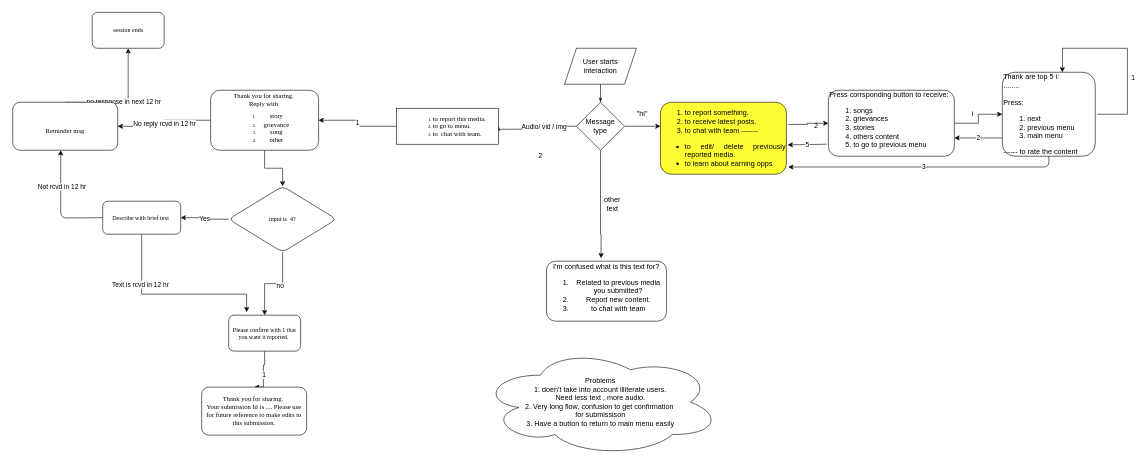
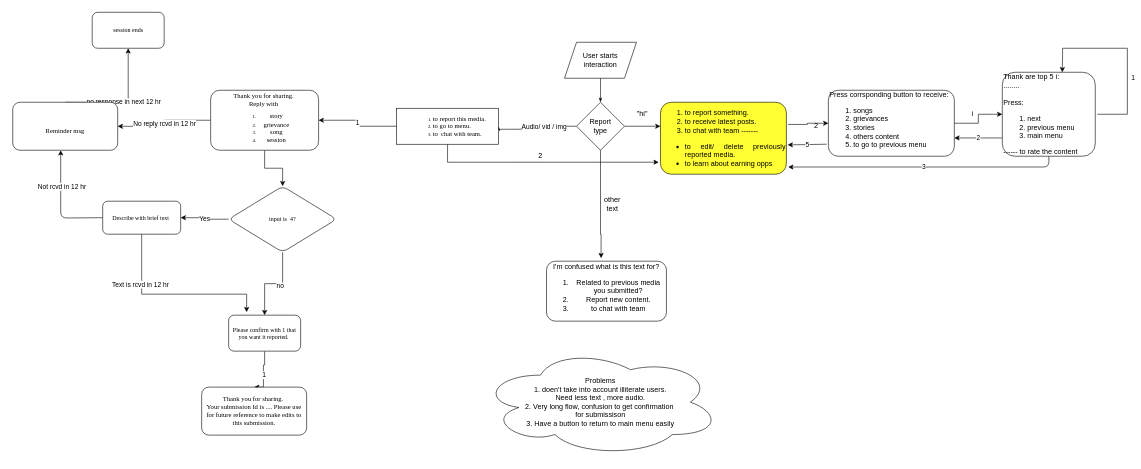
  <mxCell id="0" />
  <mxCell id="1" parent="0" />
- <mxCell id="2" value="User starts &lt;br&gt;interaction" style="shape=parallelogram;perimeter=parallelogramPerimeter;whiteSpace=wrap;html=1;fixedSize=1;" parent="1" vertex="1"><mxGeometry x="940" y="80" width="120" height="60" as="geometry" /></mxCell>
+ <mxCell id="2" value="User starts &lt;br&gt;interaction" style="shape=parallelogram;perimeter=parallelogramPerimeter;whiteSpace=wrap;html=1;fixedSize=1;" parent="1" vertex="1"><mxGeometry x="940" y="70" width="120" height="60" as="geometry" /></mxCell>
  <mxCell id="3" style="edgeStyle=orthogonalEdgeStyle;rounded=1;html=1;labelBackgroundColor=none;startArrow=none;startFill=0;startSize=5;endArrow=classicThin;endFill=1;endSize=5;jettySize=auto;orthogonalLoop=1;strokeWidth=1;fontFamily=Verdana;fontSize=8;entryX=1;entryY=0.5;entryDx=0;entryDy=0;exitX=0;exitY=0.5;exitDx=0;exitDy=0;" parent="1" source="7" target="11" edge="1"><mxGeometry relative="1" as="geometry"><Array as="points"><mxPoint x="910" y="210" /><mxPoint x="910" y="215" /></Array><mxPoint x="970" y="270" as="sourcePoint" /><mxPoint x="830" y="305" as="targetPoint" /></mxGeometry></mxCell>
  <mxCell id="4" value="Audio/ vid / img" style="edgeLabel;html=1;align=center;verticalAlign=middle;resizable=0;points=[];" parent="3" vertex="1" connectable="0"><mxGeometry x="0.34" y="-3" relative="1" as="geometry"><mxPoint x="34" y="-2" as="offset" /></mxGeometry></mxCell>
  <mxCell id="5" value="" style="edgeStyle=orthogonalEdgeStyle;rounded=0;orthogonalLoop=1;jettySize=auto;html=1;" parent="1" source="7" edge="1"><mxGeometry relative="1" as="geometry"><mxPoint x="1100" y="210" as="targetPoint" /></mxGeometry></mxCell>
  <mxCell id="6" style="edgeStyle=orthogonalEdgeStyle;rounded=0;orthogonalLoop=1;jettySize=auto;html=1;exitX=0.5;exitY=1;exitDx=0;exitDy=0;entryX=0.455;entryY=-0.05;entryDx=0;entryDy=0;entryPerimeter=0;" parent="1" source="7" target="16" edge="1"><mxGeometry relative="1" as="geometry"><mxPoint x="1000" y="390" as="targetPoint" /><Array as="points"><mxPoint x="1000" y="390" /><mxPoint x="1001" y="390" /></Array></mxGeometry></mxCell>
- <mxCell id="7" value="Message &lt;br&gt;type" style="rhombus;whiteSpace=wrap;html=1;" parent="1" vertex="1"><mxGeometry x="960" y="170" width="80" height="80" as="geometry" /></mxCell>
+ <mxCell id="7" value="Report &lt;br&gt;type" style="rhombus;whiteSpace=wrap;html=1;" parent="1" vertex="1"><mxGeometry x="960" y="170" width="80" height="80" as="geometry" /></mxCell>
  <mxCell id="8" style="edgeStyle=orthogonalEdgeStyle;rounded=1;html=1;labelBackgroundColor=none;startArrow=none;startFill=0;startSize=5;endArrow=classicThin;endFill=1;endSize=5;jettySize=auto;orthogonalLoop=1;strokeWidth=1;fontFamily=Verdana;fontSize=8;exitX=0.5;exitY=1;exitDx=0;exitDy=0;" parent="1" source="2" edge="1"><mxGeometry relative="1" as="geometry"><mxPoint x="890" y="209.5" as="sourcePoint" /><mxPoint x="1000" y="170" as="targetPoint" /></mxGeometry></mxCell>
+ <mxCell id="9" value="" style="edgeStyle=orthogonalEdgeStyle;rounded=0;orthogonalLoop=1;jettySize=auto;html=1;entryX=-0.014;entryY=0.833;entryDx=0;entryDy=0;entryPerimeter=0;" parent="1" source="11" target="14" edge="1"><mxGeometry relative="1" as="geometry"><mxPoint x="1090" y="270" as="targetPoint" /><Array as="points"><mxPoint x="745" y="270" /></Array></mxGeometry></mxCell>
  <mxCell id="10" value="No reply rcvd in 12 hr" style="edgeStyle=orthogonalEdgeStyle;rounded=0;orthogonalLoop=1;jettySize=auto;html=1;" parent="1" source="31" edge="1"><mxGeometry relative="1" as="geometry"><mxPoint x="195" y="210" as="targetPoint" /></mxGeometry></mxCell>
  <mxCell id="11" value="&lt;p&gt;&lt;/p&gt;&lt;ol&gt;&lt;li style=&quot;text-align: left&quot;&gt;&lt;font style=&quot;font-size: 11px&quot;&gt;to report this media.&lt;br&gt;&lt;/font&gt;&lt;/li&gt;&lt;li style=&quot;text-align: left&quot;&gt;&lt;font style=&quot;font-size: 11px&quot;&gt;to go to menu.&lt;br&gt;&lt;/font&gt;&lt;/li&gt;&lt;li&gt;&lt;div style=&quot;text-align: left&quot;&gt;&lt;span style=&quot;font-size: 11px&quot;&gt;to&amp;nbsp;&amp;nbsp;chat with team.&amp;nbsp;&lt;/span&gt;&lt;/div&gt;&lt;/li&gt;&lt;/ol&gt;&lt;p&gt;&lt;/p&gt;" style="whiteSpace=wrap;html=1;shadow=0;labelBackgroundColor=none;strokeWidth=1;fontFamily=Verdana;fontSize=8;align=center;rounded=0;" parent="1" vertex="1"><mxGeometry x="660" y="180" width="170" height="60" as="geometry" /></mxCell>
  <mxCell id="12" value="&quot;hi&quot;" style="text;html=1;strokeColor=none;fillColor=none;align=center;verticalAlign=middle;whiteSpace=wrap;rounded=0;" parent="1" vertex="1"><mxGeometry x="1050" y="180" width="40" height="20" as="geometry" /></mxCell>
  <mxCell id="13" value="" style="edgeStyle=orthogonalEdgeStyle;rounded=0;orthogonalLoop=1;jettySize=auto;html=1;exitX=1.014;exitY=0.308;exitDx=0;exitDy=0;exitPerimeter=0;" parent="1" source="14" target="19" edge="1"><mxGeometry relative="1" as="geometry" /></mxCell>
  <mxCell id="14" value="&lt;div style=&quot;text-align: justify&quot;&gt;&lt;ol&gt;&lt;li&gt;to report something.&lt;br&gt;&lt;/li&gt;&lt;li&gt;to receive latest posts.&lt;br&gt;&lt;/li&gt;&lt;li&gt;to chat with team -------&lt;/li&gt;&lt;/ol&gt;&lt;ul&gt;&lt;li&gt;to edit/ delete previously reported media.&lt;br&gt;&lt;/li&gt;&lt;li&gt;to learn about earning opps&lt;br&gt;&lt;/li&gt;&lt;/ul&gt;&lt;/div&gt;" style="rounded=1;whiteSpace=wrap;html=1;fillColor=#FFFF33;" parent="1" vertex="1"><mxGeometry x="1100" y="170" width="210" height="120" as="geometry" /></mxCell>
  <mxCell id="15" value="other text" style="text;html=1;strokeColor=none;fillColor=none;align=center;verticalAlign=middle;whiteSpace=wrap;rounded=0;" parent="1" vertex="1"><mxGeometry x="1000" y="330" width="40" height="20" as="geometry" /></mxCell>
  <mxCell id="16" value="I'm confused what is this text for?&lt;br&gt;&lt;ol&gt;&lt;li&gt;Related to previous media you submitted?&lt;/li&gt;&lt;li&gt;Report new content.&lt;/li&gt;&lt;li&gt;to chat with team&lt;/li&gt;&lt;/ol&gt;" style="rounded=1;whiteSpace=wrap;html=1;" parent="1" vertex="1"><mxGeometry x="910" y="435" width="200" height="100" as="geometry" /></mxCell>
  <mxCell id="17" value="2" style="text;html=1;strokeColor=none;fillColor=none;align=center;verticalAlign=middle;whiteSpace=wrap;rounded=0;" parent="1" vertex="1"><mxGeometry x="880" y="250" width="40" height="20" as="geometry" /></mxCell>
  <mxCell id="18" value="" style="edgeStyle=orthogonalEdgeStyle;rounded=0;orthogonalLoop=1;jettySize=auto;html=1;" parent="1" source="19" target="21" edge="1"><mxGeometry relative="1" as="geometry" /></mxCell>
  <mxCell id="19" value="Press corrsponding button to receive:&amp;nbsp;&lt;br&gt;&lt;ol&gt;&lt;li&gt;songs&lt;br&gt;&lt;/li&gt;&lt;li&gt;grievances&lt;/li&gt;&lt;li&gt;stories&lt;/li&gt;&lt;li&gt;others content&lt;/li&gt;&lt;li&gt;to go to previous menu&lt;/li&gt;&lt;/ol&gt;" style="whiteSpace=wrap;html=1;rounded=1;align=left;" parent="1" vertex="1"><mxGeometry x="1380" width="210" height="110" as="geometry" y="150" /></mxCell>
  <mxCell id="20" value="2" style="text;html=1;strokeColor=none;fillColor=none;align=center;verticalAlign=middle;whiteSpace=wrap;rounded=0;" parent="1" vertex="1"><mxGeometry x="1340" y="200" width="40" height="20" as="geometry" /></mxCell>
  <mxCell id="21" value="Thank are top 5 i:&amp;nbsp;&lt;br&gt;........&lt;br&gt;&lt;br&gt;Press:&lt;br&gt;&lt;ol&gt;&lt;li&gt;next&lt;/li&gt;&lt;li&gt;previous menu&lt;/li&gt;&lt;li&gt;main menu&lt;/li&gt;&lt;/ol&gt;------ to rate the content" style="whiteSpace=wrap;html=1;rounded=1;align=left;" parent="1" vertex="1"><mxGeometry x="1670" y="120" width="155" height="140" as="geometry" /></mxCell>
  <mxCell id="22" value="i" style="text;html=1;align=center;verticalAlign=middle;resizable=0;points=[];autosize=1;" parent="1" vertex="1"><mxGeometry x="1610" y="180" width="20" height="20" as="geometry" /></mxCell>
  <mxCell id="23" value="" style="edgeStyle=orthogonalEdgeStyle;rounded=0;orthogonalLoop=1;jettySize=auto;html=1;entryX=0.5;entryY=0;entryDx=0;entryDy=0;" parent="1" edge="1"><mxGeometry relative="1" as="geometry"><mxPoint x="1828.5" y="190" as="sourcePoint" /><mxPoint x="1770" y="120" as="targetPoint" /><Array as="points"><mxPoint x="1878.5" y="190" /><mxPoint x="1878.5" y="80" /><mxPoint x="1770.5" y="80" /><mxPoint x="1770.5" y="90" /></Array></mxGeometry></mxCell>
  <mxCell id="24" value="1" style="edgeLabel;html=1;align=center;verticalAlign=middle;resizable=0;points=[];" parent="23" vertex="1" connectable="0"><mxGeometry x="0.953" y="6" relative="1" as="geometry"><mxPoint x="111.38" y="16.9" as="offset" /></mxGeometry></mxCell>
  <mxCell id="25" value="2" style="endArrow=classic;html=1;" parent="1" edge="1"><mxGeometry width="50" height="50" relative="1" as="geometry"><mxPoint x="1670" y="229.5" as="sourcePoint" /><mxPoint x="1590" y="229.5" as="targetPoint" /></mxGeometry></mxCell>
  <mxCell id="26" value="3" style="endArrow=classic;html=1;entryX=1.014;entryY=0.9;entryDx=0;entryDy=0;entryPerimeter=0;exitX=0.5;exitY=1;exitDx=0;exitDy=0;" parent="1" source="21" target="14" edge="1"><mxGeometry width="50" height="50" relative="1" as="geometry"><mxPoint x="1740" y="278" as="sourcePoint" /><mxPoint x="1700" y="270" as="targetPoint" /><Array as="points"><mxPoint x="1748" y="278" /></Array></mxGeometry></mxCell>
  <mxCell id="27" value="5" style="endArrow=classic;html=1;entryX=1.01;entryY=0.592;entryDx=0;entryDy=0;entryPerimeter=0;exitX=-0.014;exitY=0.818;exitDx=0;exitDy=0;exitPerimeter=0;" parent="1" source="19" target="14" edge="1"><mxGeometry width="50" height="50" relative="1" as="geometry"><mxPoint x="1370" y="240" as="sourcePoint" /><mxPoint x="1330" y="280" as="targetPoint" /></mxGeometry></mxCell>
  <mxCell id="28" value="" style="edgeStyle=orthogonalEdgeStyle;rounded=0;orthogonalLoop=1;jettySize=auto;html=1;" parent="1" target="42" edge="1"><mxGeometry relative="1" as="geometry"><mxPoint x="107.5" y="170" as="sourcePoint" /></mxGeometry></mxCell>
  <mxCell id="29" value="no response in next 12 hr" style="edgeLabel;html=1;align=center;verticalAlign=middle;resizable=0;points=[];" parent="28" vertex="1" connectable="0"><mxGeometry x="-0.022" y="1" relative="1" as="geometry"><mxPoint x="1" as="offset" /></mxGeometry></mxCell>
  <mxCell id="30" value="" style="edgeStyle=orthogonalEdgeStyle;rounded=0;orthogonalLoop=1;jettySize=auto;html=1;" parent="1" source="31" target="36" edge="1"><mxGeometry relative="1" as="geometry" /></mxCell>
- <mxCell id="31" value="&lt;font&gt;&lt;span style=&quot;font-size: 11px&quot;&gt;Thank you for sharing.&amp;nbsp;&lt;/span&gt;&lt;br&gt;&lt;span style=&quot;font-size: 11px&quot;&gt;Reply with&amp;nbsp;&lt;/span&gt;&lt;br&gt;&lt;ol&gt;&lt;li&gt;&lt;span style=&quot;font-size: 11px&quot;&gt;story&lt;/span&gt;&lt;/li&gt;&lt;li&gt;&lt;span style=&quot;font-size: 11px&quot;&gt;grievance&lt;/span&gt;&lt;/li&gt;&lt;li&gt;&lt;span style=&quot;font-size: 11px&quot;&gt;song&lt;/span&gt;&lt;/li&gt;&lt;li&gt;&lt;span style=&quot;font-size: 11px&quot;&gt;other&lt;/span&gt;&lt;/li&gt;&lt;/ol&gt;&lt;/font&gt;" style="whiteSpace=wrap;html=1;rounded=1;shadow=0;fontFamily=Verdana;fontSize=8;strokeWidth=1;" parent="1" vertex="1"><mxGeometry x="350" width="180" height="100" as="geometry" y="150" /></mxCell>
+ <mxCell id="31" value="&lt;font&gt;&lt;span style=&quot;font-size: 11px&quot;&gt;Thank you for sharing.&amp;nbsp;&lt;/span&gt;&lt;br&gt;&lt;span style=&quot;font-size: 11px&quot;&gt;Reply with&amp;nbsp;&lt;/span&gt;&lt;br&gt;&lt;ol&gt;&lt;li&gt;&lt;span style=&quot;font-size: 11px&quot;&gt;story&lt;/span&gt;&lt;/li&gt;&lt;li&gt;&lt;span style=&quot;font-size: 11px&quot;&gt;grievance&lt;/span&gt;&lt;/li&gt;&lt;li&gt;&lt;span style=&quot;font-size: 11px&quot;&gt;song&lt;/span&gt;&lt;/li&gt;&lt;li&gt;&lt;span style=&quot;font-size: 11px&quot;&gt;session&lt;/span&gt;&lt;/li&gt;&lt;/ol&gt;&lt;/font&gt;" style="whiteSpace=wrap;html=1;rounded=1;shadow=0;fontFamily=Verdana;fontSize=8;strokeWidth=1;" parent="1" vertex="1"><mxGeometry x="350" width="180" height="100" as="geometry" y="150" /></mxCell>
  <mxCell id="32" value="1" style="edgeStyle=orthogonalEdgeStyle;rounded=0;orthogonalLoop=1;jettySize=auto;html=1;" parent="1" source="11" target="31" edge="1"><mxGeometry relative="1" as="geometry"><mxPoint x="660" y="210" as="sourcePoint" /><mxPoint x="207.5" y="520" as="targetPoint" /></mxGeometry></mxCell>
  <mxCell id="33" value="Yes" style="edgeStyle=orthogonalEdgeStyle;rounded=0;orthogonalLoop=1;jettySize=auto;html=1;" parent="1" source="36" target="39" edge="1"><mxGeometry relative="1" as="geometry" /></mxCell>
  <mxCell id="34" value="" style="edgeStyle=orthogonalEdgeStyle;rounded=0;orthogonalLoop=1;jettySize=auto;html=1;" parent="1" source="36" target="45" edge="1"><mxGeometry relative="1" as="geometry" /></mxCell>
  <mxCell id="35" value="no" style="edgeLabel;html=1;align=center;verticalAlign=middle;resizable=0;points=[];" parent="34" vertex="1" connectable="0"><mxGeometry x="-0.162" y="4" relative="1" as="geometry"><mxPoint as="offset" /></mxGeometry></mxCell>
  <mxCell id="36" value="&lt;font style=&quot;font-size: 10px&quot;&gt;input is &amp;nbsp;4?&lt;/font&gt;" style="rhombus;whiteSpace=wrap;html=1;rounded=1;shadow=0;fontFamily=Verdana;fontSize=8;strokeWidth=1;" parent="1" vertex="1"><mxGeometry x="380" y="310" width="180" height="110" as="geometry" /></mxCell>
  <mxCell id="37" style="edgeStyle=orthogonalEdgeStyle;rounded=0;orthogonalLoop=1;jettySize=auto;html=1;" parent="1" source="39" edge="1"><mxGeometry relative="1" as="geometry"><mxPoint x="410" y="520" as="targetPoint" /><Array as="points"><mxPoint x="235" y="490" /><mxPoint x="410" y="490" /></Array></mxGeometry></mxCell>
  <mxCell id="38" value="Text is rcvd in 12 hr" style="edgeLabel;html=1;align=center;verticalAlign=middle;resizable=0;points=[];" parent="37" vertex="1" connectable="0"><mxGeometry x="-0.458" y="-3" relative="1" as="geometry"><mxPoint as="offset" /></mxGeometry></mxCell>
  <mxCell id="39" value="&lt;font style=&quot;font-size: 10px&quot;&gt;Describe with brief text&amp;nbsp;&lt;/font&gt;" style="whiteSpace=wrap;html=1;rounded=1;shadow=0;fontFamily=Verdana;fontSize=8;strokeWidth=1;" parent="1" vertex="1"><mxGeometry x="170" y="335" width="130" height="55" as="geometry" /></mxCell>
  <mxCell id="40" value="" style="endArrow=classic;html=1;exitX=0;exitY=0.5;exitDx=0;exitDy=0;" parent="1" source="39" edge="1"><mxGeometry width="50" height="50" relative="1" as="geometry"><mxPoint x="50" y="300" as="sourcePoint" /><mxPoint x="100" y="250" as="targetPoint" /><Array as="points"><mxPoint x="100" y="363" /></Array></mxGeometry></mxCell>
  <mxCell id="41" value="Not rcvd in 12 hr" style="edgeLabel;html=1;align=center;verticalAlign=middle;resizable=0;points=[];" parent="40" vertex="1" connectable="0"><mxGeometry x="0.344" y="-1" relative="1" as="geometry"><mxPoint as="offset" /></mxGeometry></mxCell>
  <mxCell id="42" value="&lt;font style=&quot;font-size: 10px&quot;&gt;session ends&lt;/font&gt;" style="whiteSpace=wrap;html=1;rounded=1;shadow=0;fontFamily=Verdana;fontSize=8;strokeWidth=1;" parent="1" vertex="1"><mxGeometry x="152.5" y="20" width="120" height="60" as="geometry" /></mxCell>
  <mxCell id="43" value="" style="edgeStyle=orthogonalEdgeStyle;rounded=0;orthogonalLoop=1;jettySize=auto;html=1;entryX=0.5;entryY=0;entryDx=0;entryDy=0;" parent="1" source="45" target="46" edge="1"><mxGeometry relative="1" as="geometry"><Array as="points"><mxPoint x="440" y="608" /><mxPoint x="438" y="608" /></Array></mxGeometry></mxCell>
  <mxCell id="44" value="1" style="edgeLabel;html=1;align=center;verticalAlign=middle;resizable=0;points=[];" parent="43" vertex="1" connectable="0"><mxGeometry x="0.074" y="-1" relative="1" as="geometry"><mxPoint x="1" y="-1" as="offset" /></mxGeometry></mxCell>
  <mxCell id="45" value="&lt;font style=&quot;font-size: 10px&quot;&gt;Please confirm with 1 that you want it reported.&amp;nbsp;&lt;/font&gt;" style="whiteSpace=wrap;html=1;rounded=1;shadow=0;fontFamily=Verdana;fontSize=8;strokeWidth=1;" parent="1" vertex="1"><mxGeometry x="380" y="525" width="120" height="60" as="geometry" /></mxCell>
  <mxCell id="46" value="&lt;font style=&quot;font-size: 11px&quot;&gt;Thank you for sharing.&amp;nbsp;&lt;br&gt;Your submission Id is .... Please use for future reference to make edits to this submission.&lt;/font&gt;" style="whiteSpace=wrap;html=1;rounded=1;shadow=0;fontFamily=Verdana;fontSize=8;strokeWidth=1;" parent="1" vertex="1"><mxGeometry x="335" y="645" width="175" height="80" as="geometry" /></mxCell>
  <mxCell id="47" value="&lt;font style=&quot;font-size: 11px&quot;&gt;&amp;nbsp;&lt;br&gt;Reminder msg&lt;/font&gt;" style="whiteSpace=wrap;html=1;rounded=1;shadow=0;fontFamily=Verdana;fontSize=8;strokeWidth=1;" parent="1" vertex="1"><mxGeometry x="20" y="170" width="175" height="80" as="geometry" /></mxCell>
  <mxCell id="48" value="Problems&lt;br&gt;1. doen't take into account illiterate users. &lt;br&gt;Need less text , more audio.&lt;br&gt;2. Very long flow, confusion to get confirmation&amp;nbsp;&lt;br&gt;for submissison&lt;br&gt;3. Have a button to return to main menu easily" style="ellipse;shape=cloud;whiteSpace=wrap;html=1;" parent="1" vertex="1"><mxGeometry x="800" y="580" width="400" height="180" as="geometry" /></mxCell>
